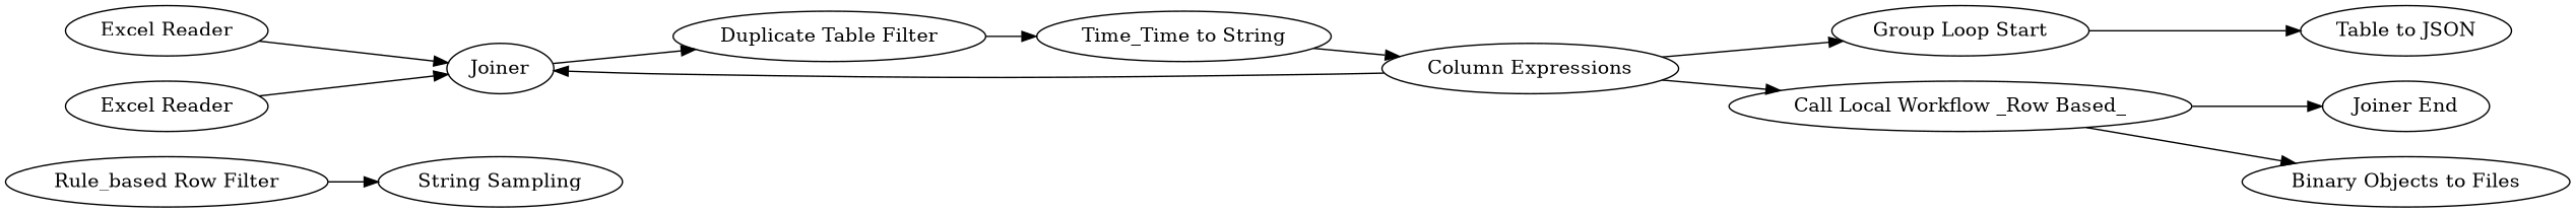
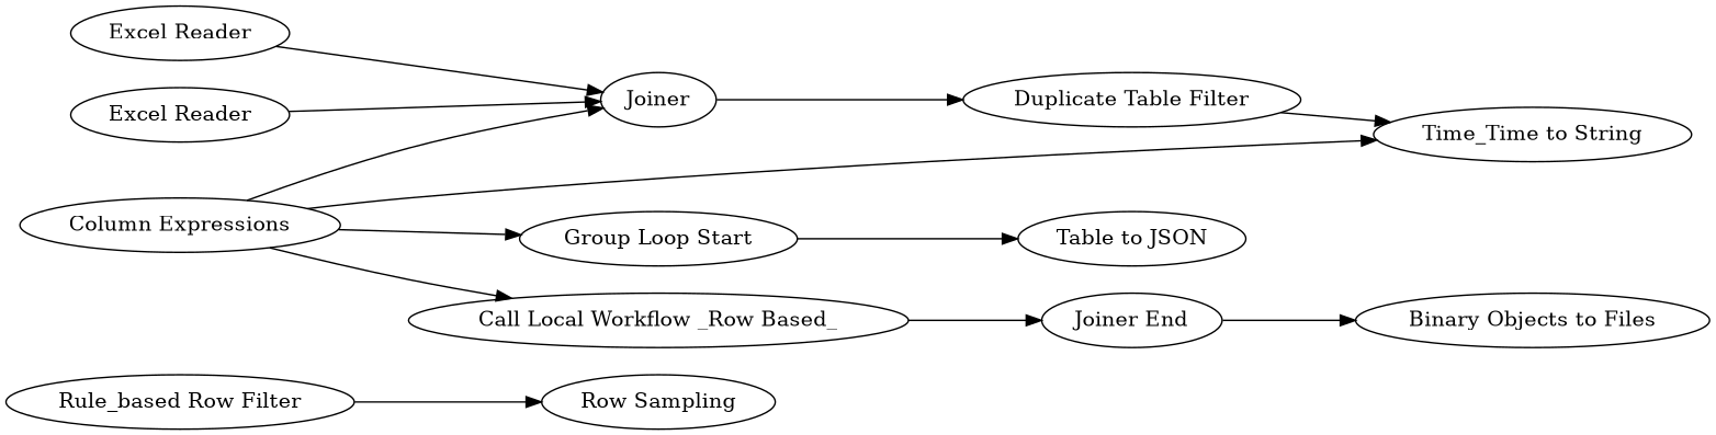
  digraph {
    fontname="DejaVu Serif"
    rankdir=LR
    node [fontname="DejaVu Serif"]
    edge [fontname="DejaVu Serif"]
    n1 [label="Rule_based Row Filter"]
-   n2 [label="String Sampling"]
+   n2 [label="Row Sampling"]
    n3 [label=Joiner]
    n4 [label="Duplicate Table Filter"]
    n5 [label="Time_Time to String"]
    n6 [label="Column Expressions"]
    n7 [label="Group Loop Start"]
    n8 [label="Call Local Workflow _Row Based_"]
    n9 [label="Table to JSON"]
    n10 [label="Excel Reader"]
    n11 [label="Excel Reader"]
    n12 [label="Joiner End"]
    n13 [label="Binary Objects to Files"]
    n1 -> n2
    n3 -> n4
    n4 -> n5
-   n5 -> n6
+   n6 -> n5
    n6 -> n3
    n6 -> n7
    n6 -> n8
    n7 -> n9
    n8 -> n12
    n10 -> n3
    n11 -> n3
-   n8 -> n13
+   n12 -> n13
  }
